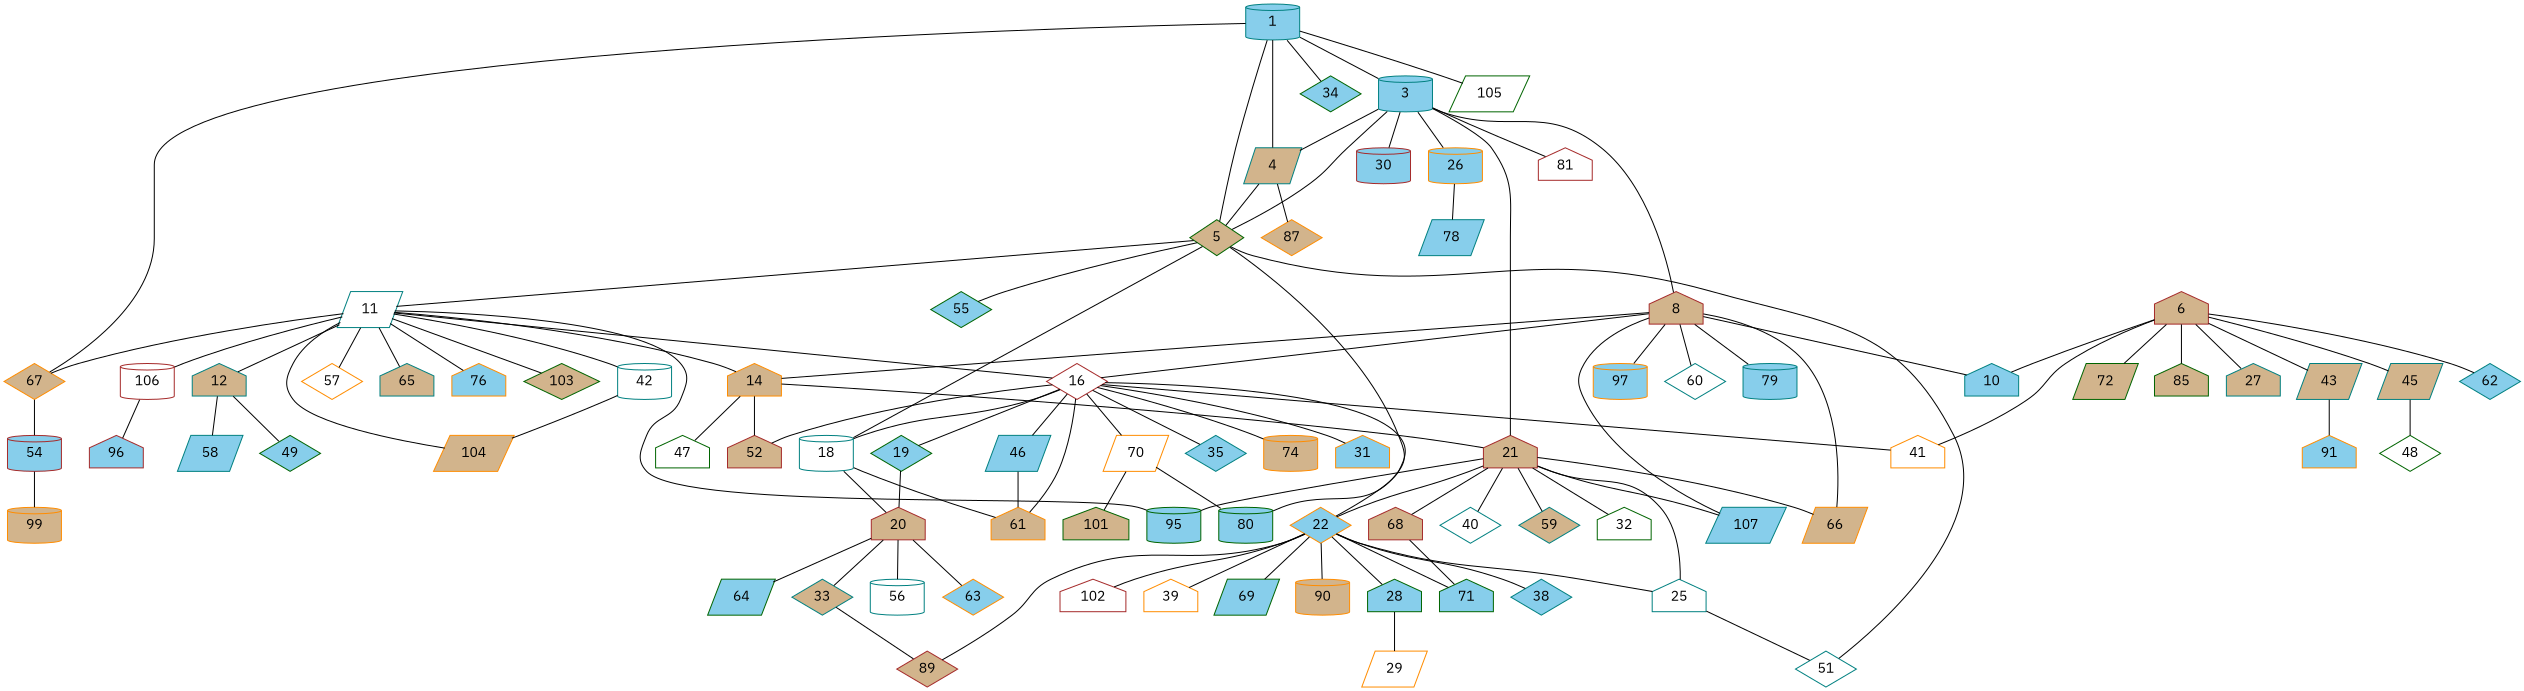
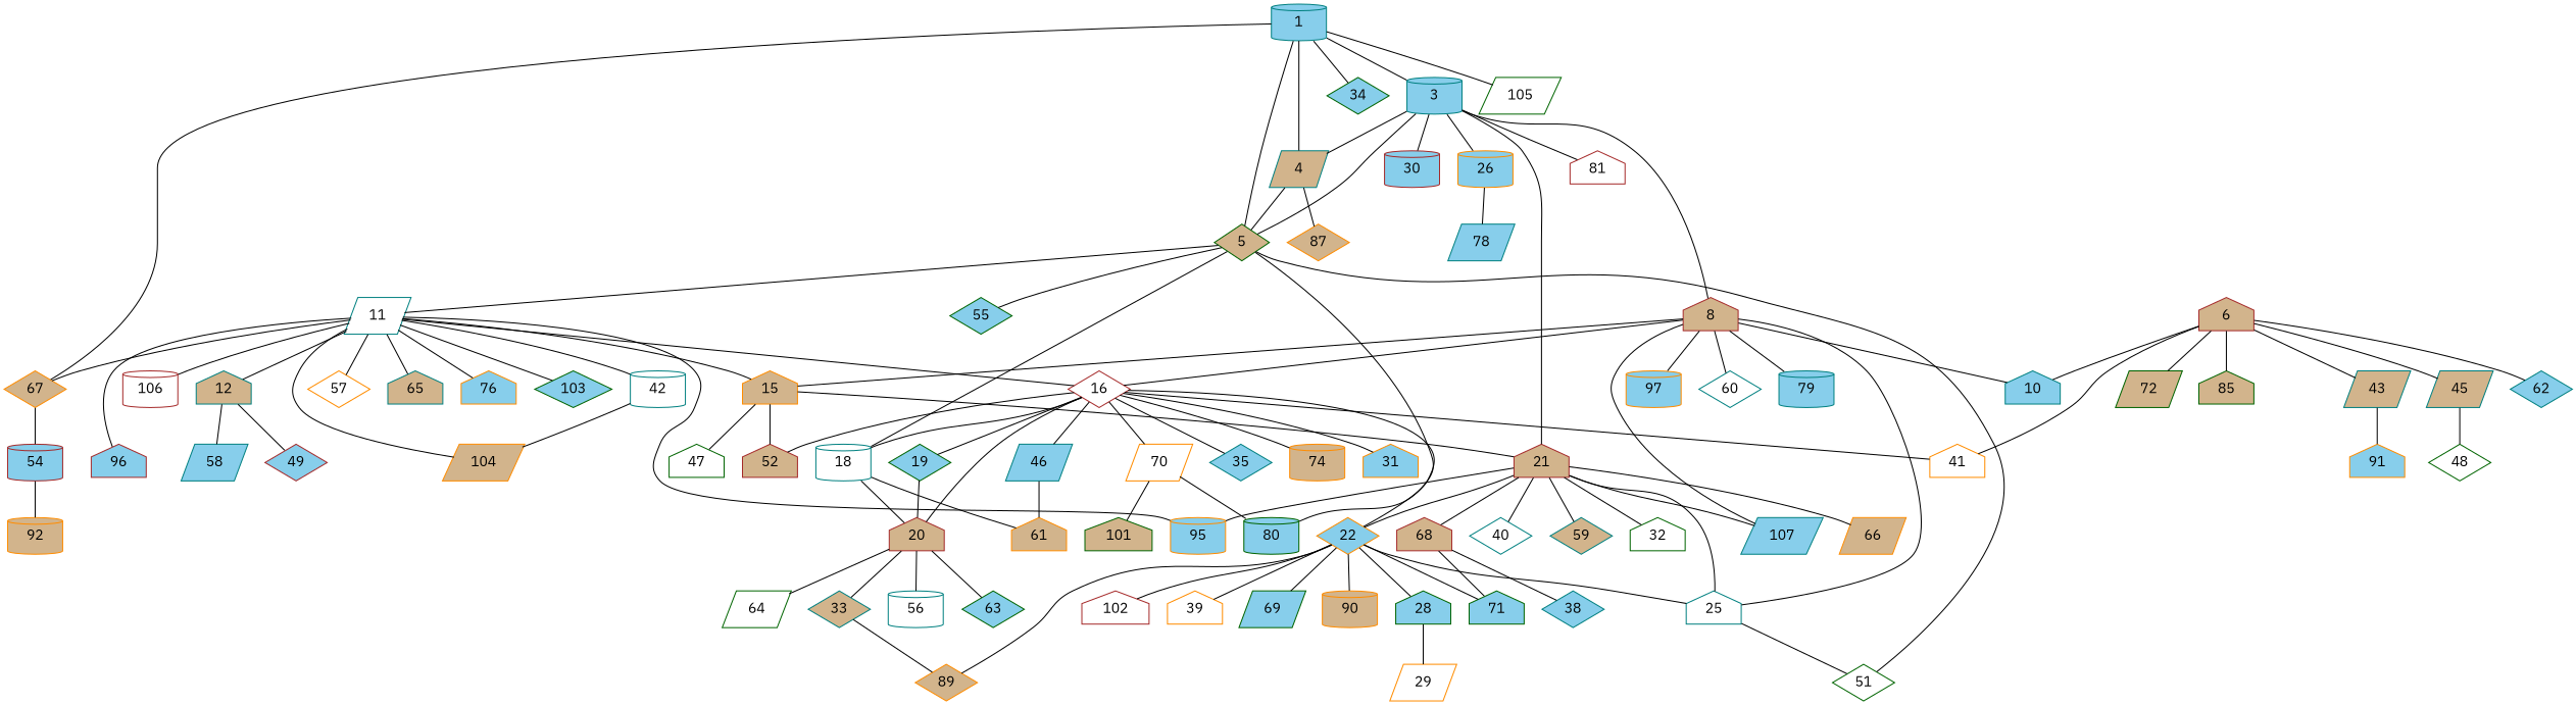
  graph {
    fontname="IBM Plex Sans"
    node [color=teal fillcolor=skyblue fontname="IBM Plex Sans" shape=house style=filled]
    edge [fontname="IBM Plex Sans"]
    1 [shape=cylinder super="+2"]
    3 [shape=cylinder super="+84"]
    4 [fillcolor=tan shape=parallelogram super="+73"]
    5 [color=darkgreen fillcolor=tan shape=diamond]
    34 [color=darkgreen shape=diamond]
    n6 [color=darkorange fillcolor=tan label=67 shape=diamond]
    105 [color=darkgreen fillcolor=white shape=parallelogram]
    8 [color=brown fillcolor=tan super="+9"]
    21 [color=brown fillcolor=tan super="+23"]
    26 [color=darkorange shape=cylinder super="+36"]
    30 [color=brown shape=cylinder]
    81 [color=brown fillcolor=white]
    87 [color=darkorange fillcolor=tan shape=diamond]
    11 [fillcolor=white shape=parallelogram super="+13"]
    18 [fillcolor=white shape=cylinder]
-   51 [fillcolor=white shape=diamond super="+53"]
+   51 [color=darkgreen fillcolor=white shape=diamond super="+53"]
    55 [color=darkgreen shape=diamond]
    80 [color=darkgreen shape=cylinder]
    54 [color=brown shape=cylinder super="+86"]
    10 [super="+93"]
-   14 [color=darkorange fillcolor=tan super="+100"]
+   14 [color=darkorange fillcolor=tan super="+100" label=15]
    16 [color=brown fillcolor=white shape=diamond super="+17"]
    25 [fillcolor=white super="+67"]
    60 [fillcolor=white shape=diamond]
    79 [shape=cylinder]
    97 [color=darkorange shape=cylinder]
    107 [shape=parallelogram]
-   95 [color=darkgreen shape=cylinder]
+   95 [color=darkorange shape=cylinder]
    22 [color=darkorange shape=diamond super="+24"]
    32 [color=darkgreen fillcolor=white super="+50"]
    40 [fillcolor=white shape=diamond]
    59 [fillcolor=tan shape=diamond]
    66 [color=darkorange fillcolor=tan shape=parallelogram]
    68 [color=brown fillcolor=tan]
    78 [shape=parallelogram]
    12 [fillcolor=tan super="+15"]
    42 [fillcolor=white shape=cylinder]
    57 [color=darkorange fillcolor=white shape=diamond]
    65 [fillcolor=tan]
    76 [color=darkorange]
    96 [color=brown super="+98"]
-   103 [color=darkgreen fillcolor=tan shape=diamond]
+   103 [color=darkgreen shape=diamond]
    104 [color=darkorange fillcolor=tan shape=parallelogram]
    106 [color=brown fillcolor=white shape=cylinder]
    20 [color=brown fillcolor=tan super="+75"]
    61 [color=darkorange fillcolor=tan]
    6 [color=brown fillcolor=tan super="+7"]
-   27 [fillcolor=tan super="+83"]
    41 [color=darkorange fillcolor=white]
    43 [fillcolor=tan shape=parallelogram]
    45 [fillcolor=tan shape=parallelogram]
    62 [shape=diamond]
    72 [color=darkgreen fillcolor=tan shape=parallelogram]
    85 [color=darkgreen fillcolor=tan]
    91 [color=darkorange]
    48 [color=darkgreen fillcolor=white shape=diamond]
    47 [color=darkgreen fillcolor=white]
    52 [color=brown fillcolor=tan]
    19 [color=darkgreen shape=diamond super="+44"]
    31 [color=darkorange]
    35 [shape=diamond super="+88"]
    46 [shape=parallelogram super="+77"]
    70 [color=darkorange fillcolor=white shape=parallelogram super="+99"]
    74 [color=darkorange fillcolor=tan shape=cylinder]
-   49 [color=darkgreen shape=diamond]
+   49 [color=brown shape=diamond]
    58 [shape=parallelogram]
    33 [fillcolor=tan shape=diamond]
    56 [fillcolor=white shape=cylinder]
-   63 [color=darkorange shape=diamond]
-   64 [color=darkgreen shape=parallelogram]
+   63 [color=darkgreen shape=diamond]
+   64 [color=darkgreen fillcolor=white shape=parallelogram]
    28 [color=darkgreen super="+82"]
    38 [shape=diamond]
    39 [color=darkorange fillcolor=white super="+94"]
    69 [color=darkgreen shape=parallelogram]
    71 [color=darkgreen]
-   89 [color=brown fillcolor=tan shape=diamond]
+   89 [color=darkorange fillcolor=tan shape=diamond]
    90 [color=darkorange fillcolor=tan shape=cylinder]
    102 [color=brown fillcolor=white]
    101 [color=darkgreen fillcolor=tan]
    29 [color=darkorange fillcolor=white shape=parallelogram]
-   92 [color=darkorange fillcolor=tan shape=cylinder label=99]
+   92 [color=darkorange fillcolor=tan shape=cylinder]
    1 -- 3 [weight=2]
    1 -- 4 [weight=2]
    1 -- 5 [weight=2]
    1 -- 34
    1 -- n6
    1 -- 105
    3 -- 4
    3 -- 5
    3 -- 8 [weight=2]
    3 -- 21
    3 -- 26
    3 -- 30
    3 -- 81
    4 -- 5
    4 -- 87
    5 -- 11
    5 -- 18
    5 -- 51
    5 -- 55
    5 -- 80
    n6 -- 54
    8 -- 10 [weight=2]
    8 -- 14
    8 -- 16
-   8 -- 66
+   8 -- 25
    8 -- 60
    8 -- 79
    8 -- 97
    8 -- 107
    21 -- 25 [weight=2]
    21 -- 107
    21 -- 95
    21 -- 22 [weight=4]
    21 -- 32
    21 -- 40
    21 -- 59
    21 -- 66
    21 -- 68
    26 -- 78
    11 -- n6
    11 -- 14 [weight=2]
    11 -- 16
    11 -- 95
    11 -- 12 [weight=4]
    11 -- 42
    11 -- 57
    11 -- 65
    11 -- 76
-   106 -- 96
+   11 -- 96
    11 -- 103
    11 -- 104
    11 -- 106
    18 -- 20
    18 -- 61
    54 -- 92
    14 -- 21
    14 -- 47
    14 -- 52
    16 -- 18 [weight=2]
    16 -- 22
-   16 -- 61 [weight=2]
+   16 -- 20 [weight=2]
    16 -- 41
    16 -- 52
    16 -- 19 [weight=2]
    16 -- 31
    16 -- 35
    16 -- 46
    16 -- 70
    16 -- 74
    25 -- 51
    22 -- 25 [weight=2]
    22 -- 28
-   22 -- 38
+   68 -- 38
    22 -- 39
    22 -- 69
    22 -- 71
    22 -- 89
    22 -- 90
    22 -- 102
    68 -- 71
    12 -- 49
    12 -- 58
    42 -- 104
    20 -- 33
    20 -- 56
    20 -- 63
    20 -- 64
    6 -- 10 [weight=2]
-   6 -- 27
    6 -- 41
    6 -- 43
    6 -- 45
    6 -- 62
    6 -- 72
    6 -- 85
    43 -- 91
    45 -- 48
    19 -- 20
    46 -- 61
    70 -- 80
    70 -- 101
    33 -- 89
    28 -- 29
  }
